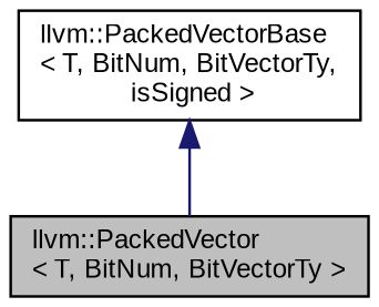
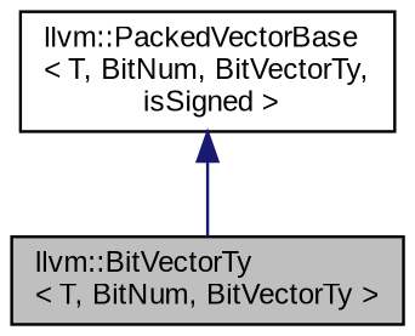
  digraph {
    fontname="Liberation Sans"
    node [color=black fontname="Liberation Sans" fontsize=10 shape=box]
-   n1 [fillcolor=grey75 fontcolor=black height=0.2 label="llvm::PackedVector\l\< T, BitNum, BitVectorTy \>" style=filled width=0.4]
+   n1 [fillcolor=grey75 fontcolor=black height=0.2 label="llvm::BitVectorTy\l\< T, BitNum, BitVectorTy \>" style=filled width=0.4]
    n2 [height=0.2 label="llvm::PackedVectorBase\l\< T, BitNum, BitVectorTy,\l isSigned \>" width=0.4]
    n2 -> n1 [color=midnightblue dir=back fontname="Liberation Sans" fontsize=10 labelfontname=Helvetica labelfontsize=10 style=solid]
  }
